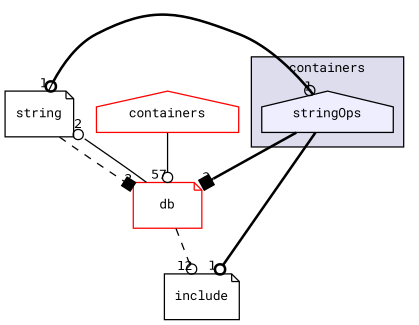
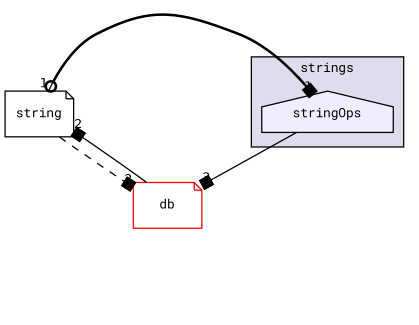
  digraph {
    compound=true
    fontname="Roboto Mono"
    node [fontname="Roboto Mono" fontsize=10 shape=note]
    edge [arrowhead=odot fontname="Roboto Mono" headlabel=1 labeldistance=1.5 labelfontname=Helvetica labelfontsize=10 style=solid]
    n1 [fillcolor="#eeeeff" label=stringOps pencolor=black shape=house style=filled]
    n2 [label=string]
    n3 [color=red label=db]
-   n4 [label=include]
-   n5 [color=red label=containers shape=house]
    subgraph cluster_1 {
      bgcolor="#ddddee"
      fontsize=10
-     label=containers
+     label=strings
      pencolor=black
      n1
    }
    n1 -> n2 [style=bold]
-   n1 -> n3 [arrowhead=box headlabel=3 style=bold]
-   n1 -> n4 [style=bold]
-   n2 -> n1
+   n1 -> n3 [arrowhead=box headlabel=3]
+   n2 -> n1 [arrowhead=box]
    n2 -> n3 [arrowhead=box headlabel=3 style=dashed]
-   n3 -> n2 [headlabel=2]
-   n3 -> n4 [headlabel=12 style=dashed]
-   n5 -> n3 [headlabel=57]
+   n3 -> n2 [arrowhead=box headlabel=2]
  }
